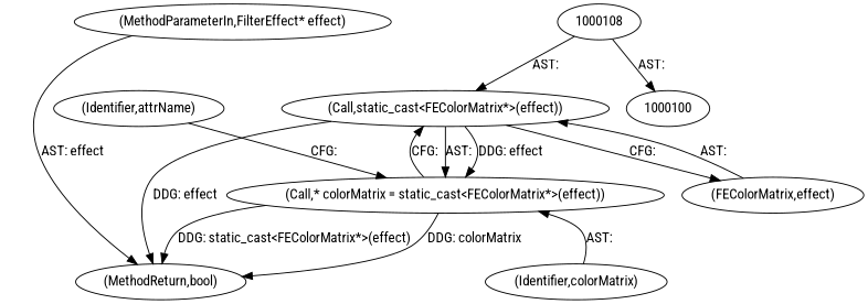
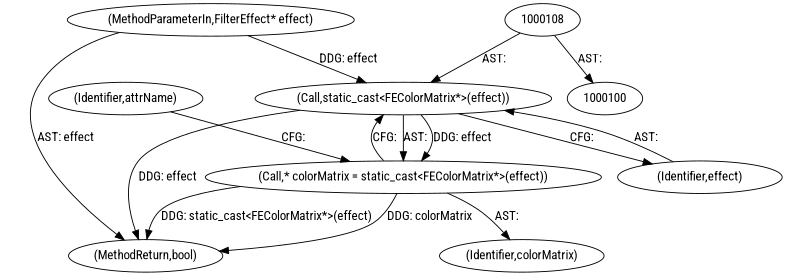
  digraph {
    fontname="Roboto Condensed"
    node [fontname="Roboto Condensed"]
    edge [fontname="Roboto Condensed"]
    n1 [label="(MethodParameterIn,FilterEffect* effect)"]
    n2 [label="(Call,static_cast<FEColorMatrix*>(effect))"]
    n3 [label="(MethodReturn,bool)"]
    n4 [label="(Call,* colorMatrix = static_cast<FEColorMatrix*>(effect))"]
-   n5 [label="(FEColorMatrix,effect)"]
+   n5 [label="(Identifier,effect)"]
    n6 [label="(Identifier,attrName)"]
    n7 [label="(Identifier,colorMatrix)"]
    1000108
    1000100
+   n1 -> n2 [label="DDG: effect"]
    n1 -> n3 [label="AST: effect"]
    n2 -> n3 [label="DDG: effect"]
    n2 -> n4 [label="AST: "]
    n2 -> n4 [label="DDG: effect"]
    n2 -> n5 [label="CFG: "]
    n4 -> n2 [label="CFG: "]
    n4 -> n3 [label="DDG: static_cast<FEColorMatrix*>(effect)"]
    n4 -> n3 [label="DDG: colorMatrix"]
    n5 -> n2 [label="AST: "]
    n6 -> n4 [label="CFG: "]
-   n7 -> n4 [label="AST: "]
+   n4 -> n7 [label="AST: "]
    1000108 -> n2 [label="AST: "]
    1000108 -> 1000100 [label="AST: "]
  }
